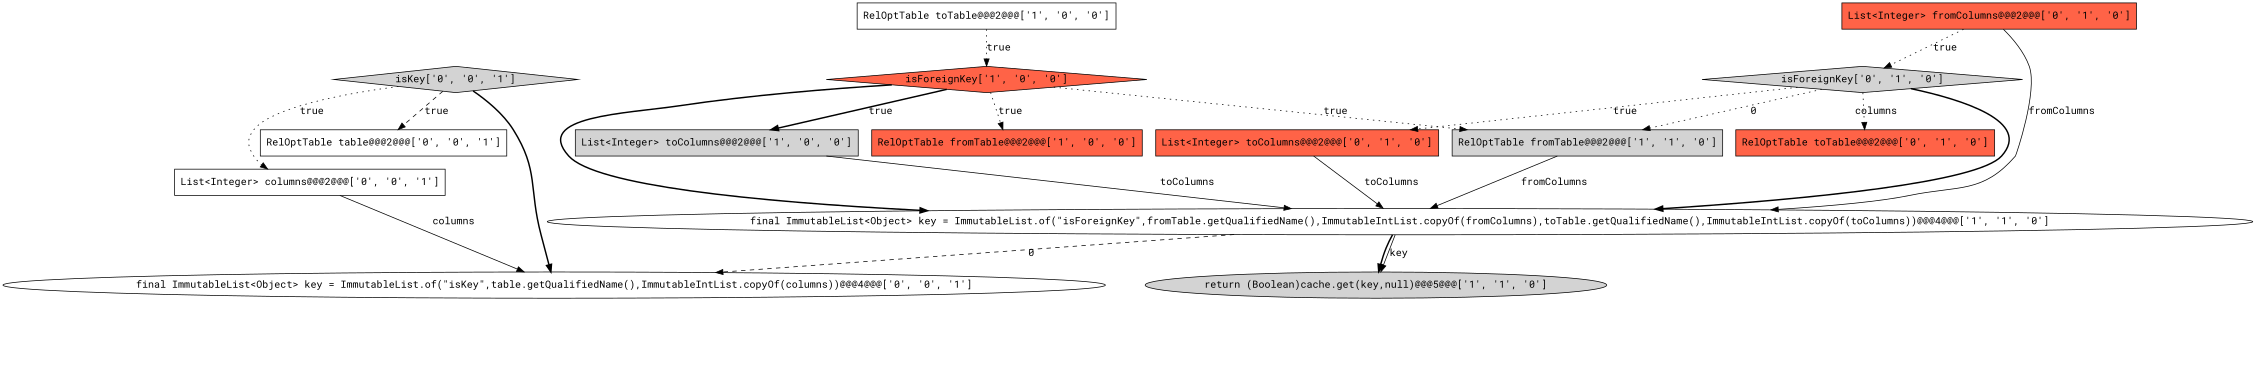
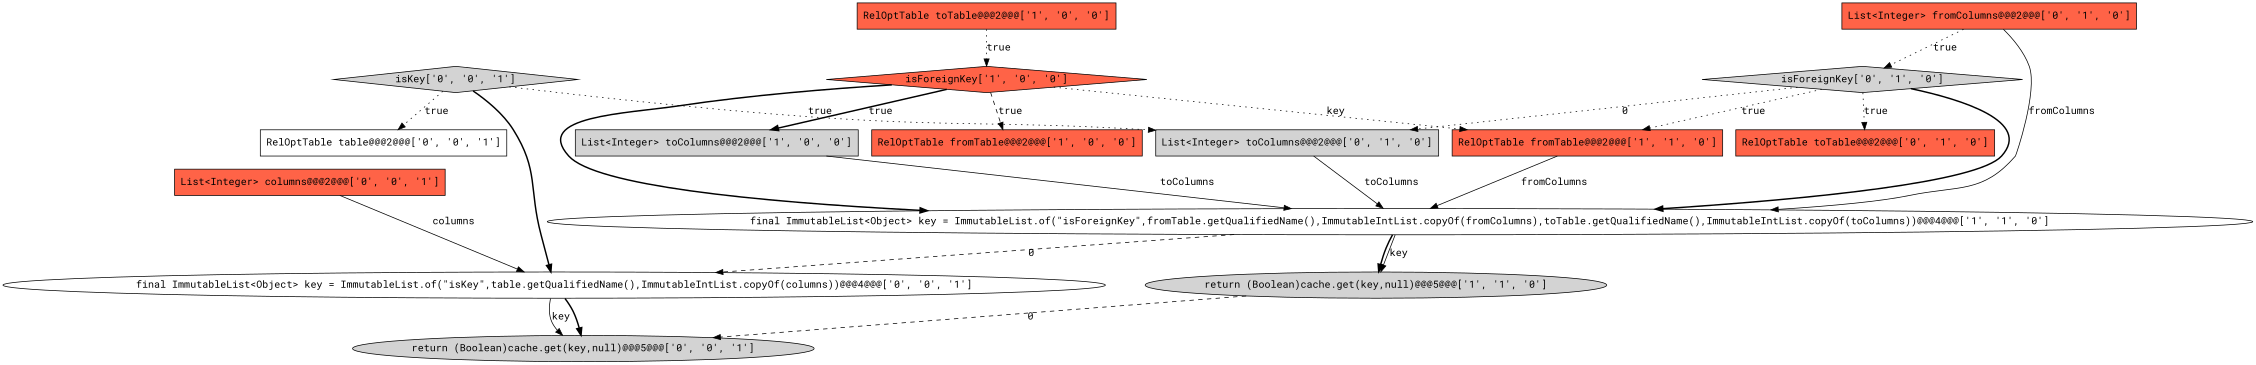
  digraph {
    fontname="Roboto Mono"
    node [fillcolor=tomato fontname="Roboto Mono" shape=box style=filled]
    edge [fontname="Roboto Mono" style=dotted]
-   n2 [fillcolor=white label="List<Integer> columns@@@2@@@['0', '0', '1']"]
+   n1 [fillcolor=lightgray label="return (Boolean)cache.get(key,null)@@@5@@@['0', '0', '1']" shape=ellipse]
+   n2 [label="List<Integer> columns@@@2@@@['0', '0', '1']"]
    n3 [fillcolor=white label="final ImmutableList<Object> key = ImmutableList.of(\"isKey\",table.getQualifiedName(),ImmutableIntList.copyOf(columns))@@@4@@@['0', '0', '1']" shape=ellipse]
    n4 [label="RelOptTable fromTable@@@2@@@['1', '0', '0']"]
    n5 [fillcolor=white label="RelOptTable table@@@2@@@['0', '0', '1']"]
    n6 [label="RelOptTable toTable@@@2@@@['0', '1', '0']"]
    n7 [fillcolor=white label="final ImmutableList<Object> key = ImmutableList.of(\"isForeignKey\",fromTable.getQualifiedName(),ImmutableIntList.copyOf(fromColumns),toTable.getQualifiedName(),ImmutableIntList.copyOf(toColumns))@@@4@@@['1', '1', '0']" shape=ellipse]
    n8 [fillcolor=lightgray label="return (Boolean)cache.get(key,null)@@@5@@@['1', '1', '0']" shape=ellipse]
    n9 [fillcolor=lightgray label="isForeignKey['0', '1', '0']" shape=diamond]
-   n10 [fillcolor=lightgray label="RelOptTable fromTable@@@2@@@['1', '1', '0']"]
-   n11 [label="List<Integer> toColumns@@@2@@@['0', '1', '0']"]
+   n10 [label="RelOptTable fromTable@@@2@@@['1', '1', '0']"]
+   n11 [fillcolor=lightgray label="List<Integer> toColumns@@@2@@@['0', '1', '0']"]
    n12 [label="List<Integer> fromColumns@@@2@@@['0', '1', '0']"]
    n13 [fillcolor=lightgray label="isKey['0', '0', '1']" shape=diamond]
-   n14 [fillcolor=white label="RelOptTable toTable@@@2@@@['1', '0', '0']"]
+   n14 [label="RelOptTable toTable@@@2@@@['1', '0', '0']"]
    n15 [label="isForeignKey['1', '0', '0']" shape=diamond]
    n16 [fillcolor=lightgray label="List<Integer> toColumns@@@2@@@['1', '0', '0']"]
    n2 -> n3 [label=columns style=solid]
+   n3 -> n1 [style=bold]
+   n3 -> n1 [label=key style=solid]
    n7 -> n3 [label=0 style=dashed]
    n7 -> n8 [style=bold]
    n7 -> n8 [label=key style=solid]
-   n9 -> n6 [label=columns]
+   n8 -> n1 [label=0 style=dashed]
+   n9 -> n6 [label=true]
    n9 -> n7 [style=bold]
-   n9 -> n10 [label=0]
-   n9 -> n11 [label=true]
+   n9 -> n10 [label=true]
+   n9 -> n11 [label=0]
    n10 -> n7 [label=fromColumns style=solid]
    n11 -> n7 [label=toColumns style=solid]
    n12 -> n7 [label=fromColumns style=solid]
    n12 -> n9 [label=true]
-   n13 -> n2 [label=true]
+   n13 -> n11 [label=true]
    n13 -> n3 [style=bold]
-   n13 -> n5 [label=true style=dashed]
+   n13 -> n5 [label=true]
    n14 -> n15 [label=true]
-   n15 -> n4 [label=true]
+   n15 -> n4 [label=true style=dashed]
    n15 -> n7 [style=bold]
-   n15 -> n10 [label=true]
+   n15 -> n10 [label=key]
    n15 -> n16 [label=true style=bold]
    n16 -> n7 [label=toColumns style=solid]
  }
